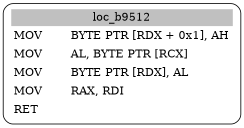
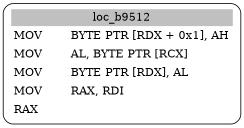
  digraph {
    fontname="DejaVu Serif"
-   n1 [fontname="DejaVu Serif" label=<<table border="0" cellborder="0" cellpadding="3"><tr><td align="center" colspan="2" bgcolor="grey">loc_b9512</td></tr><tr><td align="left">MOV        BYTE PTR [RDX + 0x1], AH</td></tr><tr><td align="left">MOV        AL, BYTE PTR [RCX]</td></tr><tr><td align="left">MOV        BYTE PTR [RDX], AL</td></tr><tr><td align="left">MOV        RAX, RDI</td></tr><tr><td align="left">RET        </td></tr></table>> shape=Mrecord]
+   n1 [fontname="DejaVu Serif" label=<<table border="0" cellborder="0" cellpadding="3"><tr><td align="center" colspan="2" bgcolor="grey">loc_b9512</td></tr><tr><td align="left">MOV        BYTE PTR [RDX + 0x1], AH</td></tr><tr><td align="left">MOV        AL, BYTE PTR [RCX]</td></tr><tr><td align="left">MOV        BYTE PTR [RDX], AL</td></tr><tr><td align="left">MOV        RAX, RDI</td></tr><tr><td align="left">RAX        </td></tr></table>> shape=Mrecord]
  }
